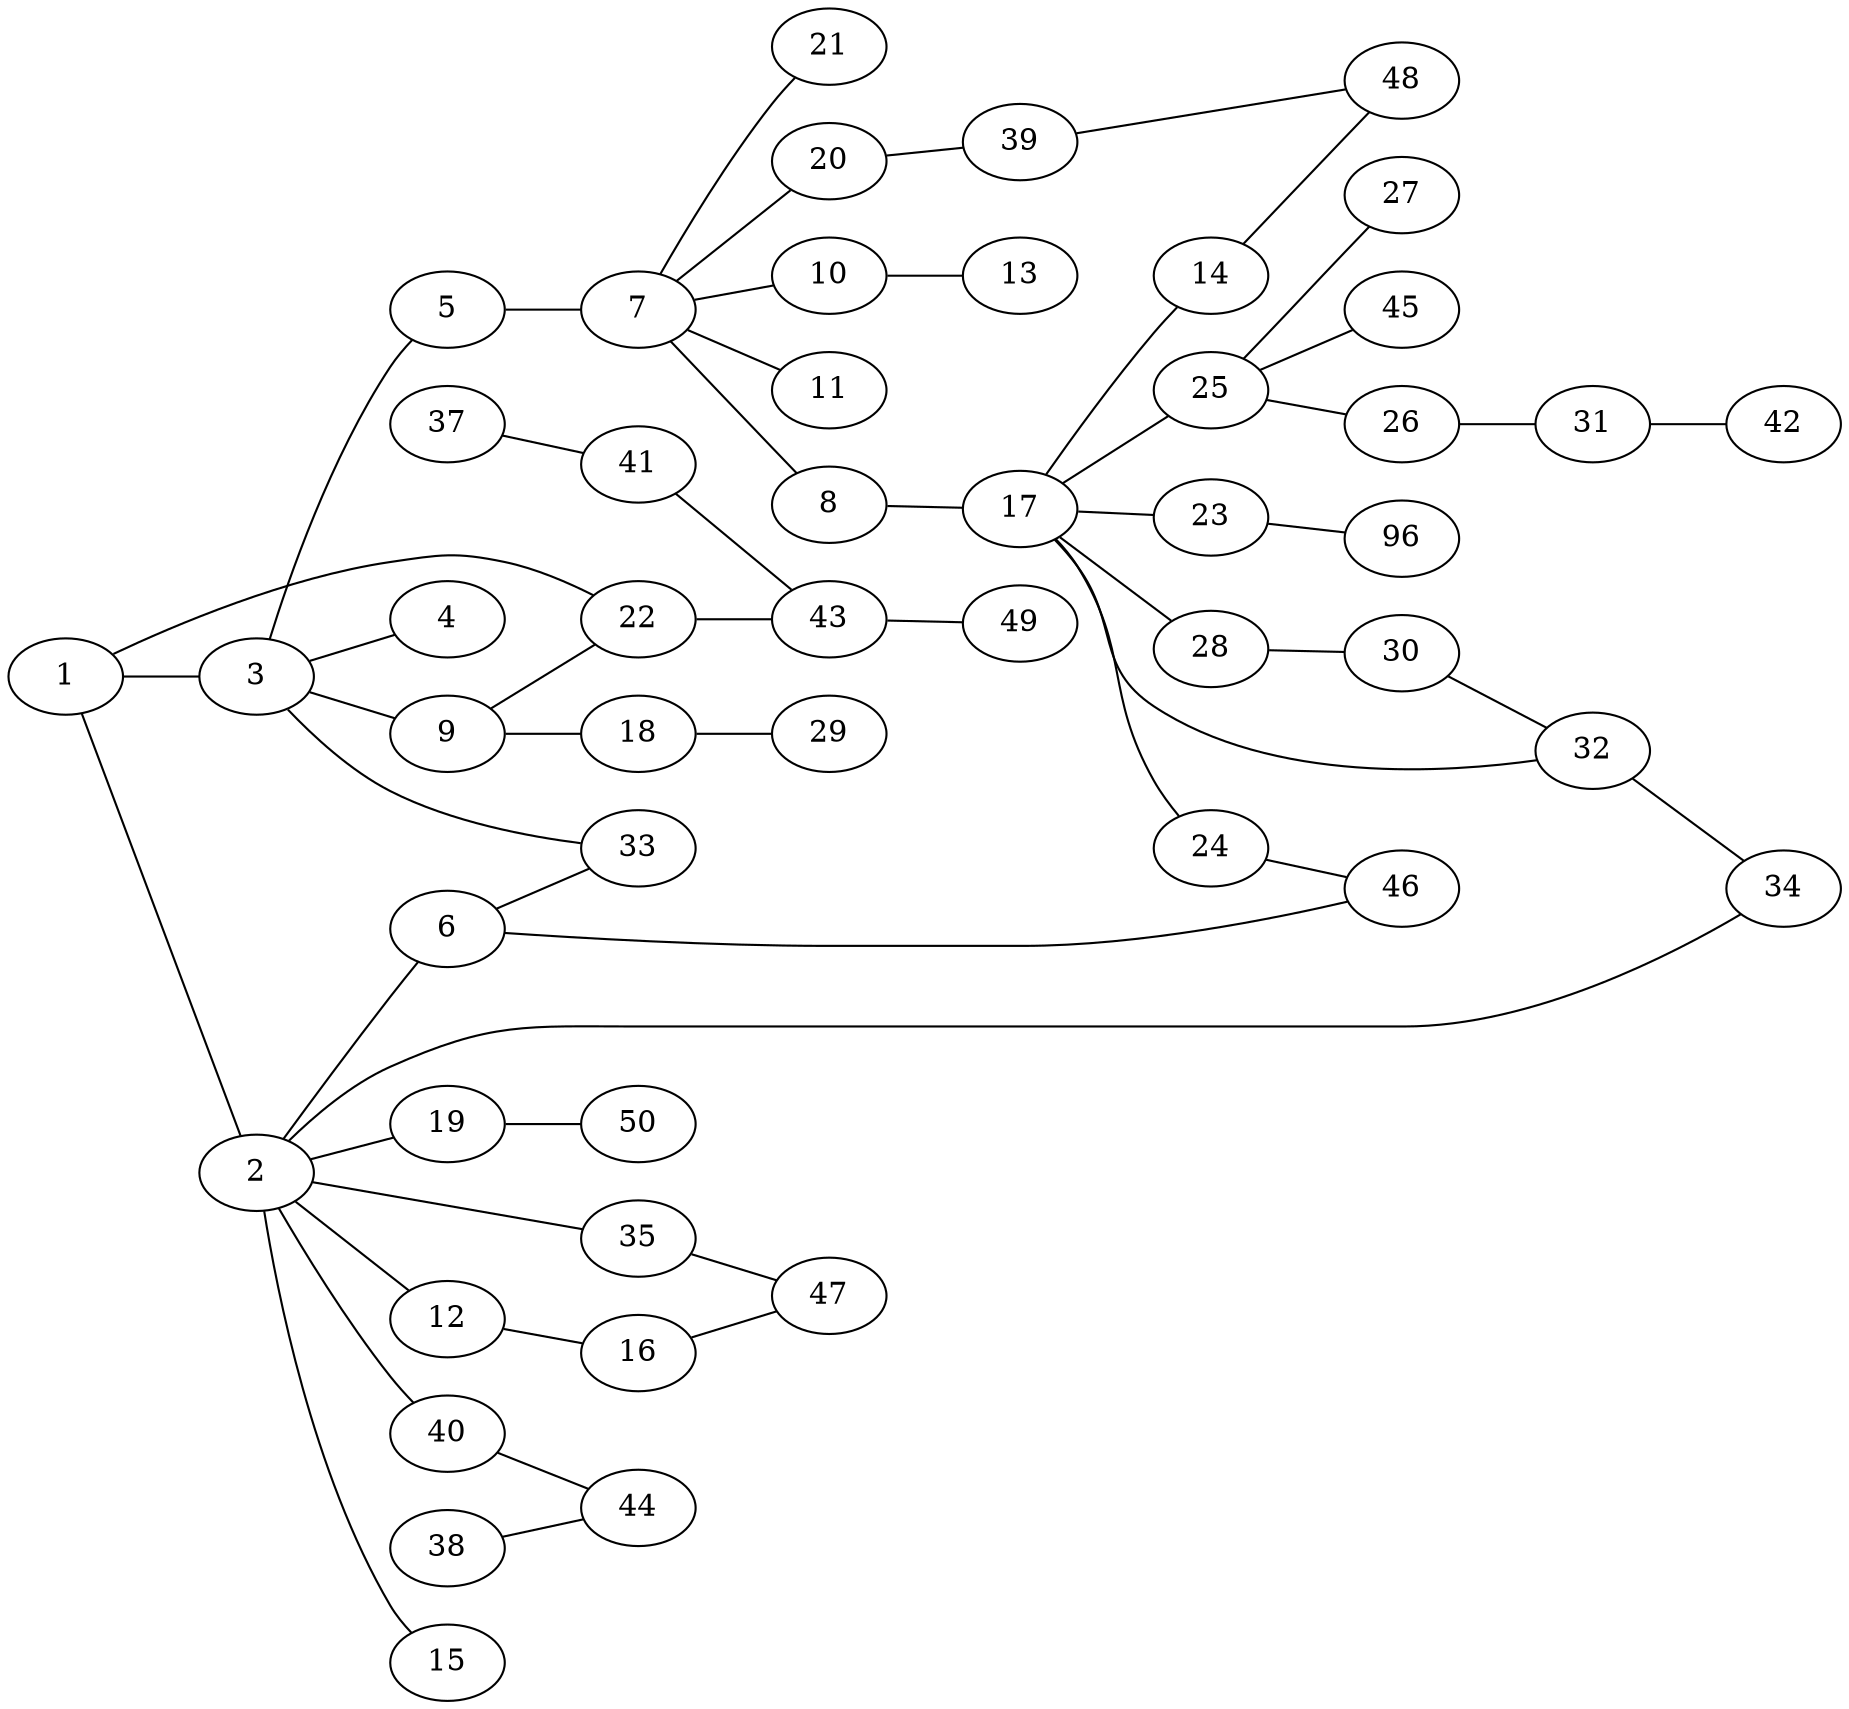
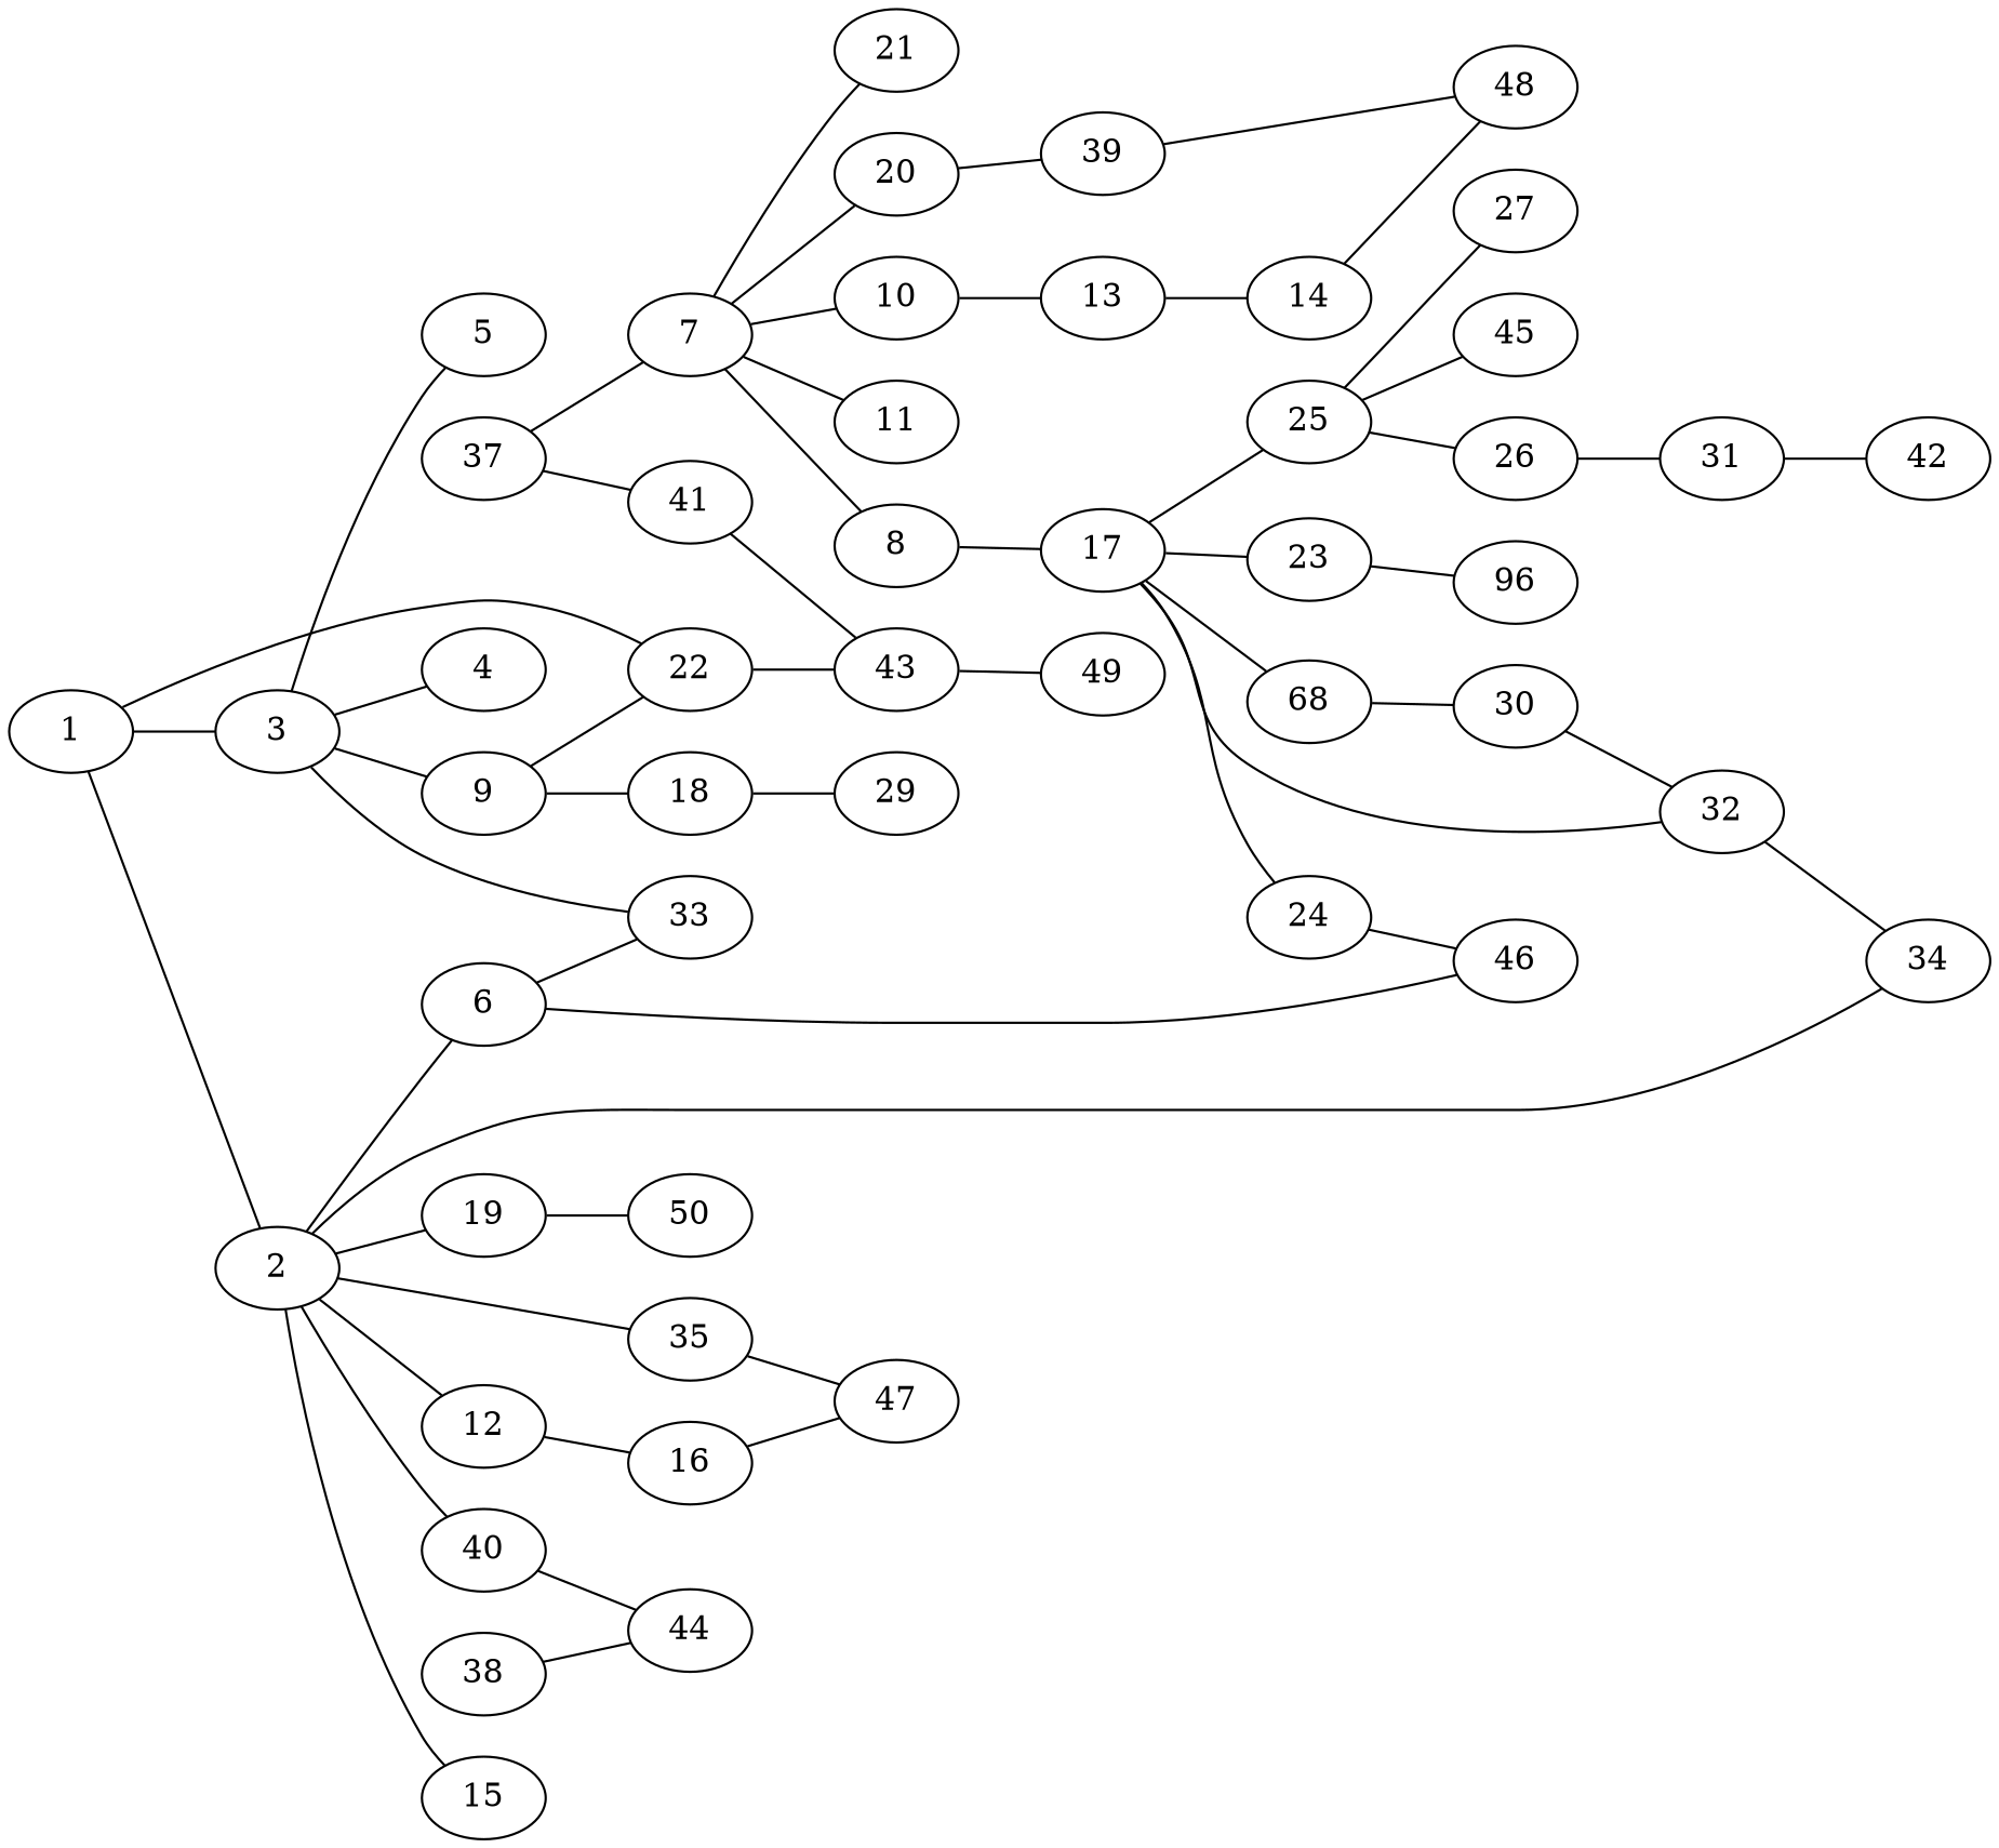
  graph {
    rankdir=LR
    1
    2
    3
    22
    6
    12
    15
    19
    34
    35
    40
    4
    5
    9
    33
    43
    46
    16
    50
    47
    44
    7
    18
    49
    8
    10
    11
    20
    21
    29
    38
    17
    13
    39
    23
    24
    25
-   28
+   28 [label=68]
    32
    14
    48
    n42 [label=96]
    26
    27
    45
    30
    31
    37
    41
    42
    1 -- 2
    1 -- 3
    1 -- 22
    2 -- 6
    2 -- 12
    2 -- 15
    2 -- 19
    2 -- 34
    2 -- 35
    2 -- 40
    3 -- 4
    3 -- 5
    3 -- 9
    3 -- 33
    22 -- 43
    6 -- 33
    6 -- 46
    12 -- 16
    19 -- 50
    35 -- 47
    40 -- 44
-   5 -- 7
+   37 -- 7
    9 -- 22
    9 -- 18
    43 -- 49
    16 -- 47
    7 -- 8
    7 -- 10
    7 -- 11
    7 -- 20
    7 -- 21
    18 -- 29
    8 -- 17
    10 -- 13
    20 -- 39
    38 -- 44
    17 -- 23
    17 -- 24
    17 -- 25
    17 -- 28
    17 -- 32
-   17 -- 14
+   13 -- 14
    39 -- 48
    23 -- n42
    24 -- 46
    25 -- 26
    25 -- 27
    25 -- 45
    28 -- 30
    32 -- 34
    14 -- 48
    26 -- 31
    30 -- 32
    31 -- 42
    37 -- 41
    41 -- 43
  }
